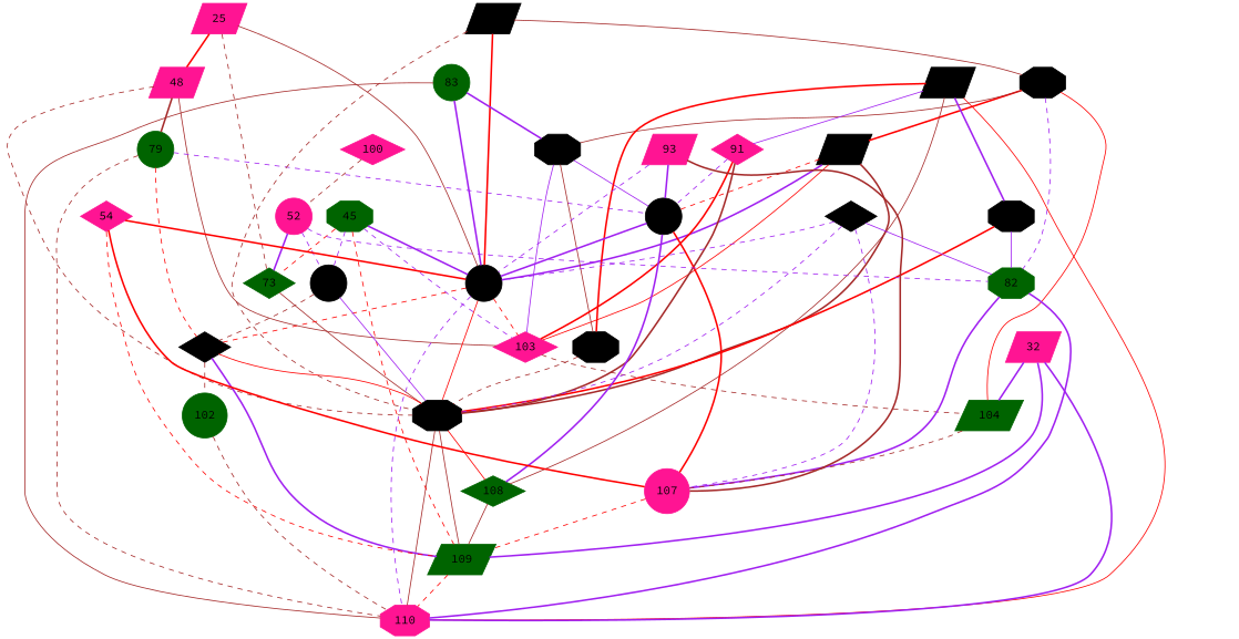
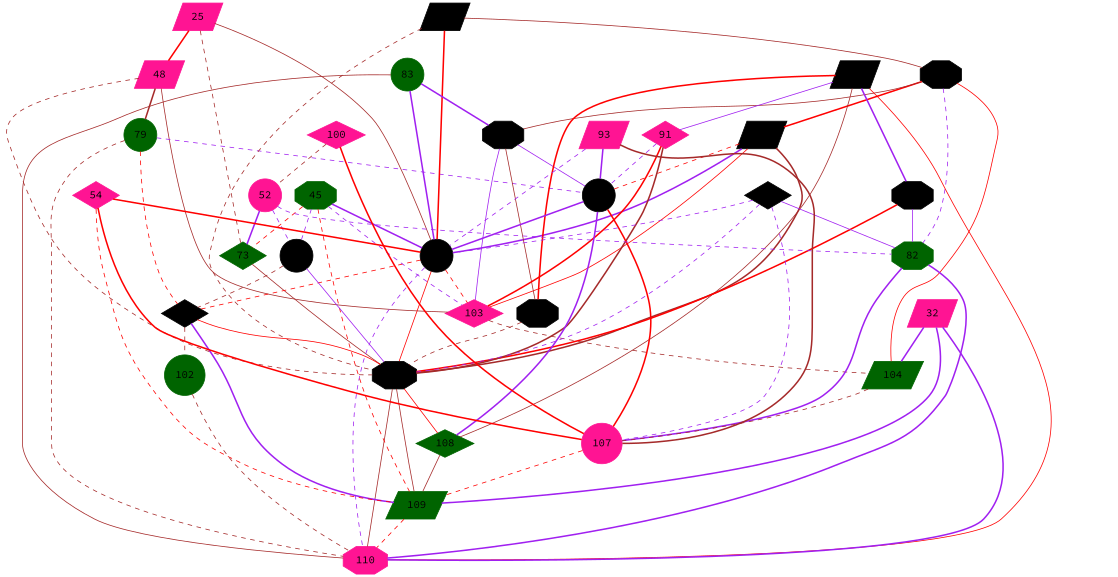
  graph {
    fontname="Source Code Pro"
    node [color=black fontname="Source Code Pro" shape=parallelogram style=filled]
    edge [color=purple fontname="Source Code Pro" style=dashed]
    48 [color=deeppink super="+11"]
    106 [shape=octagon super="+41+66+65+101"]
    103 [color=deeppink shape=diamond super="+71+85"]
    79 [color=darkgreen shape=circle super="+67"]
    25 [color=deeppink]
    73 [color=darkgreen shape=diamond super="+37"]
    97 [shape=circle super="+33+78+74"]
    110 [color=deeppink shape=octagon super="+96+47+46+105"]
    98 [shape=diamond super="+87+57"]
    51 [shape=octagon super="+36"]
    62 [super="+56+16"]
    82 [color=darkgreen shape=octagon super="+6+76"]
    84 [shape=octagon super="+15"]
    104 [color=darkgreen super="+49"]
    42
    108 [color=darkgreen shape=diamond super="+60"]
    109 [color=darkgreen super="+18+86"]
    43 [super="+22"]
    68 [shape=octagon]
    88 [shape=octagon super="+77"]
    91 [color=deeppink shape=diamond super="+75+69"]
    94 [shape=circle super="+64"]
    45 [color=darkgreen shape=octagon super="+17"]
    95 [shape=circle super="+58"]
    107 [color=deeppink shape=circle super="+12+32+81"]
    52 [color=deeppink shape=circle]
    54 [color=deeppink shape=diamond]
    102 [color=darkgreen shape=circle]
    80 [shape=diamond super="+53"]
    83 [color=darkgreen shape=circle]
    n31 [color=deeppink label=32]
    93 [color=deeppink]
    100 [color=deeppink shape=diamond]
    48 -- 106 [color=brown weight=2]
    48 -- 103 [color=brown style=solid]
    48 -- 79 [color=brown style=bold]
    106 -- 110 [color=brown style=solid weight=6]
    106 -- 108 [color=red style=solid weight=3]
    106 -- 109 [color=brown style=solid weight=2]
    103 -- 104 [color=brown]
    79 -- 110 [color=brown weight=2]
    79 -- 98 [color=red weight=3]
    79 -- 94 [weight=4]
    25 -- 48 [color=red style=bold weight=2]
    25 -- 73 [color=brown]
    25 -- 97 [color=brown style=solid]
    73 -- 106 [color=brown style=solid weight=2]
    97 -- 106 [color=red style=solid weight=2]
    97 -- 103 [color=red weight=2]
    97 -- 110 [weight=2]
    97 -- 98 [color=red]
    98 -- 106 [color=red style=solid weight=3]
    98 -- 109 [style=bold]
    98 -- 102 [color=brown weight=3]
    51 -- 62 [color=red style=bold]
    51 -- 82
    51 -- 84 [color=brown style=solid]
    51 -- 104 [color=red style=solid weight=2]
    62 -- 106 [color=brown style=bold weight=3]
    62 -- 103 [color=red style=solid]
    62 -- 97 [style=bold]
    62 -- 94 [color=red weight=2]
    82 -- 110 [style=bold weight=2]
    82 -- 107 [style=bold]
    84 -- 103 [style=solid]
    84 -- 88 [color=brown style=solid weight=2]
    84 -- 94 [style=solid]
    104 -- 107 [color=brown]
    42 -- 106 [color=brown]
    42 -- 97 [color=red style=bold weight=2]
    42 -- 51 [color=brown style=solid]
    108 -- 109 [color=brown style=solid]
    109 -- 110 [color=red]
    43 -- 110 [color=red style=solid]
    43 -- 108 [color=brown style=solid]
    43 -- 68 [style=bold weight=2]
    43 -- 88 [color=red style=bold]
    43 -- 91 [style=solid]
    68 -- 106 [color=red style=bold]
    68 -- 82 [style=solid]
    88 -- 106 [color=brown weight=3]
    91 -- 106 [color=brown style=bold weight=4]
    91 -- 103 [color=red style=bold weight=3]
    91 -- 94 [weight=4]
    94 -- 97 [style=bold weight=3]
    94 -- 108 [style=bold]
    94 -- 107 [color=red style=bold weight=2]
    45 -- 103
    45 -- 73 [color=red]
    45 -- 97 [style=bold]
    45 -- 109 [color=red weight=2]
    45 -- 95
    95 -- 106 [style=solid weight=3]
    95 -- 98 [color=brown]
    107 -- 109 [color=red]
    52 -- 73 [style=bold weight=2]
    52 -- 82
    52 -- 95
    54 -- 97 [color=red style=bold]
    54 -- 109 [color=red]
    54 -- 107 [color=red style=bold weight=2]
    102 -- 110 [color=brown]
    80 -- 106
    80 -- 97 [weight=2]
    80 -- 82 [style=solid weight=2]
    80 -- 107
    83 -- 97 [style=bold weight=2]
    83 -- 110 [color=brown style=solid]
    83 -- 84 [style=bold]
    n31 -- 110 [style=bold]
    n31 -- 104 [style=bold weight=2]
    n31 -- 109 [style=bold]
    93 -- 97 [weight=2]
    93 -- 94 [style=bold]
    93 -- 107 [color=brown style=bold]
+   100 -- 107 [color=red style=bold weight=3]
    100 -- 52 [color=brown]
  }
